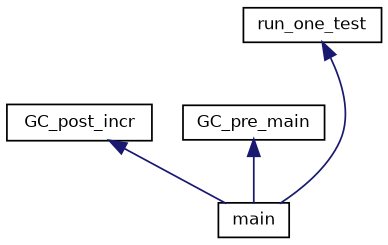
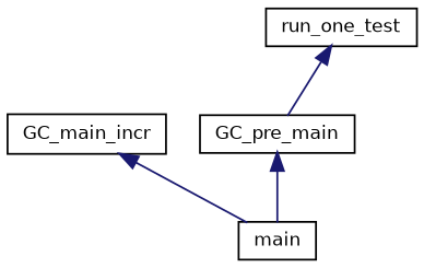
  digraph {
    rankdir=TB
    node [color=black fillcolor=white fontname=Helvetica fontsize=10 shape=record style=filled]
    edge [color=midnightblue dir=back fontname=Helvetica fontsize=10 labelfontname=Helvetica labelfontsize=10 style=solid]
    n1 [height=0.2 label=GC_pre_main width=0.4]
    n2 [height=0.2 label=main width=0.4]
-   n3 [height=0.2 label=GC_post_incr width=0.4]
+   n3 [height=0.2 label=GC_main_incr width=0.4]
    n4 [height=0.2 label=run_one_test width=0.4]
    n1 -> n2
    n3 -> n2
-   n4 -> n2
+   n4 -> n1
  }
